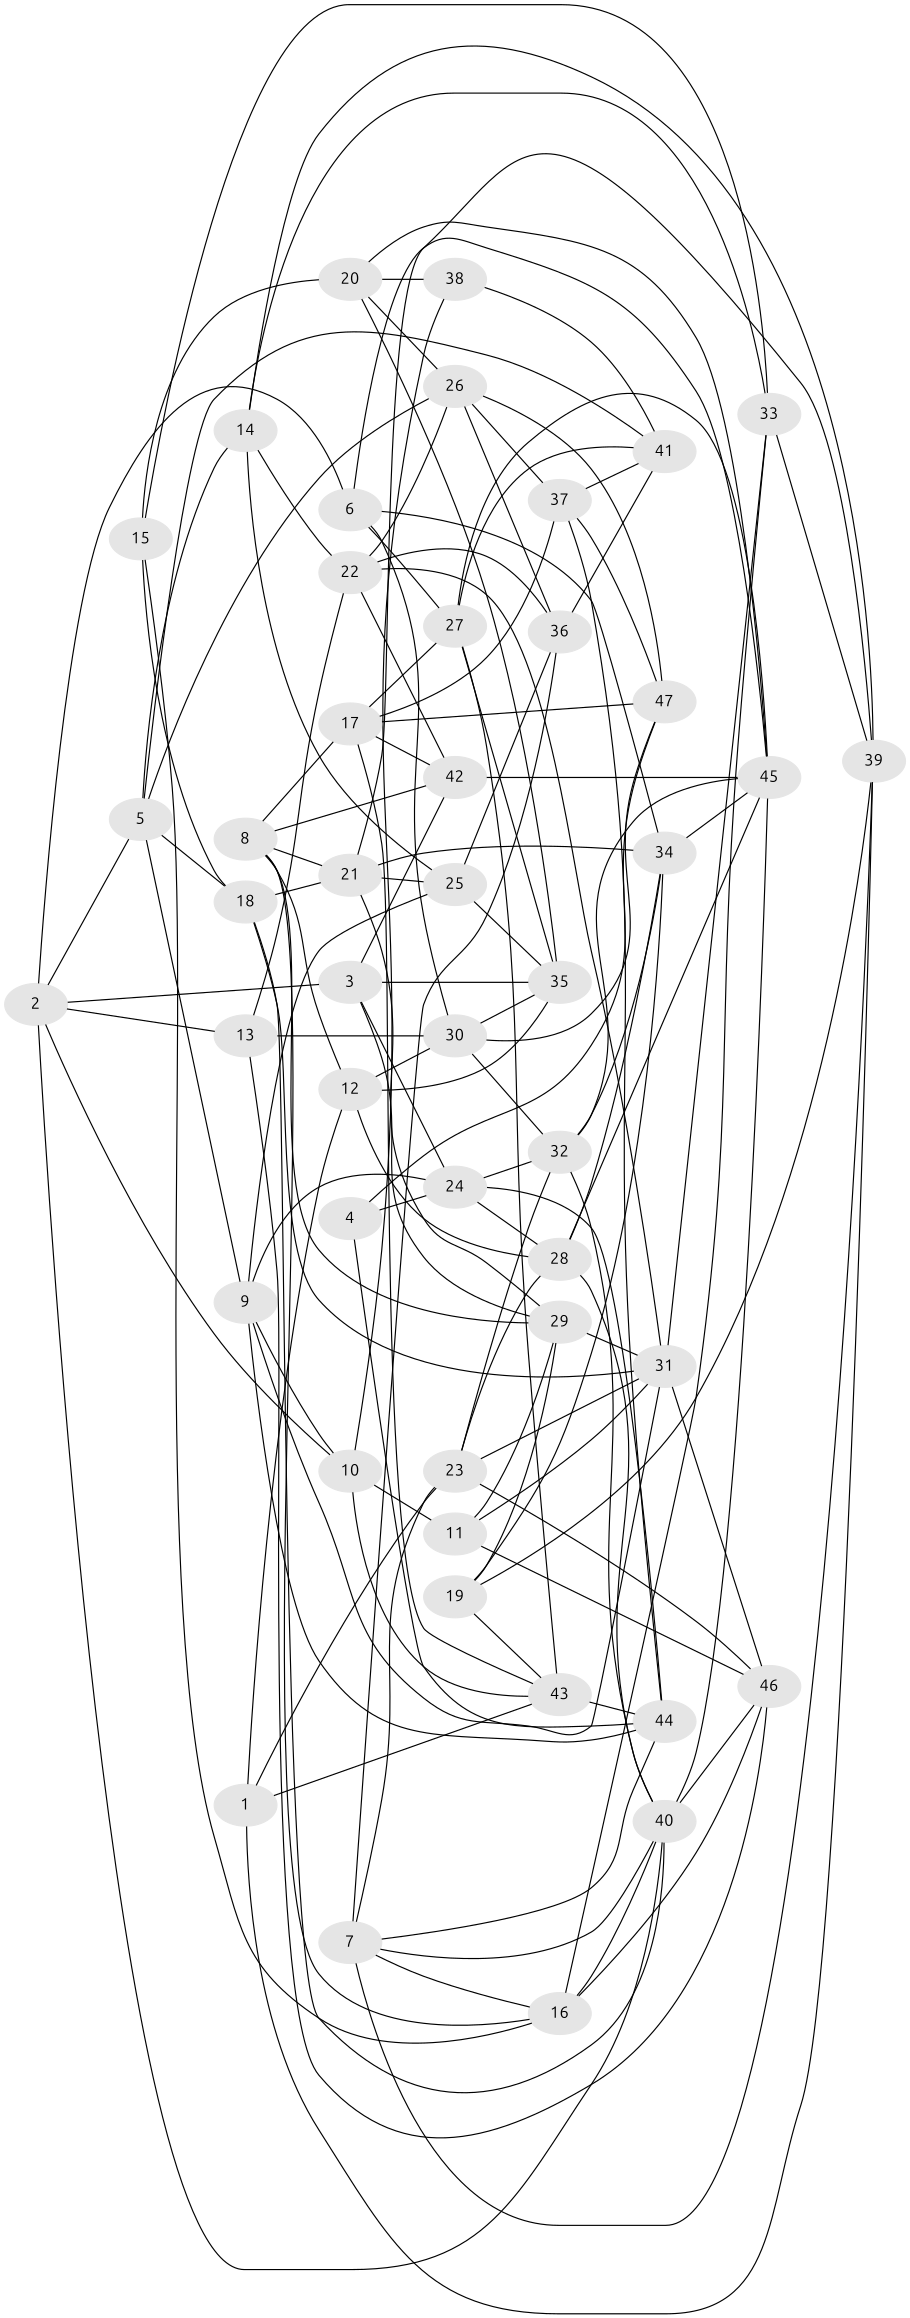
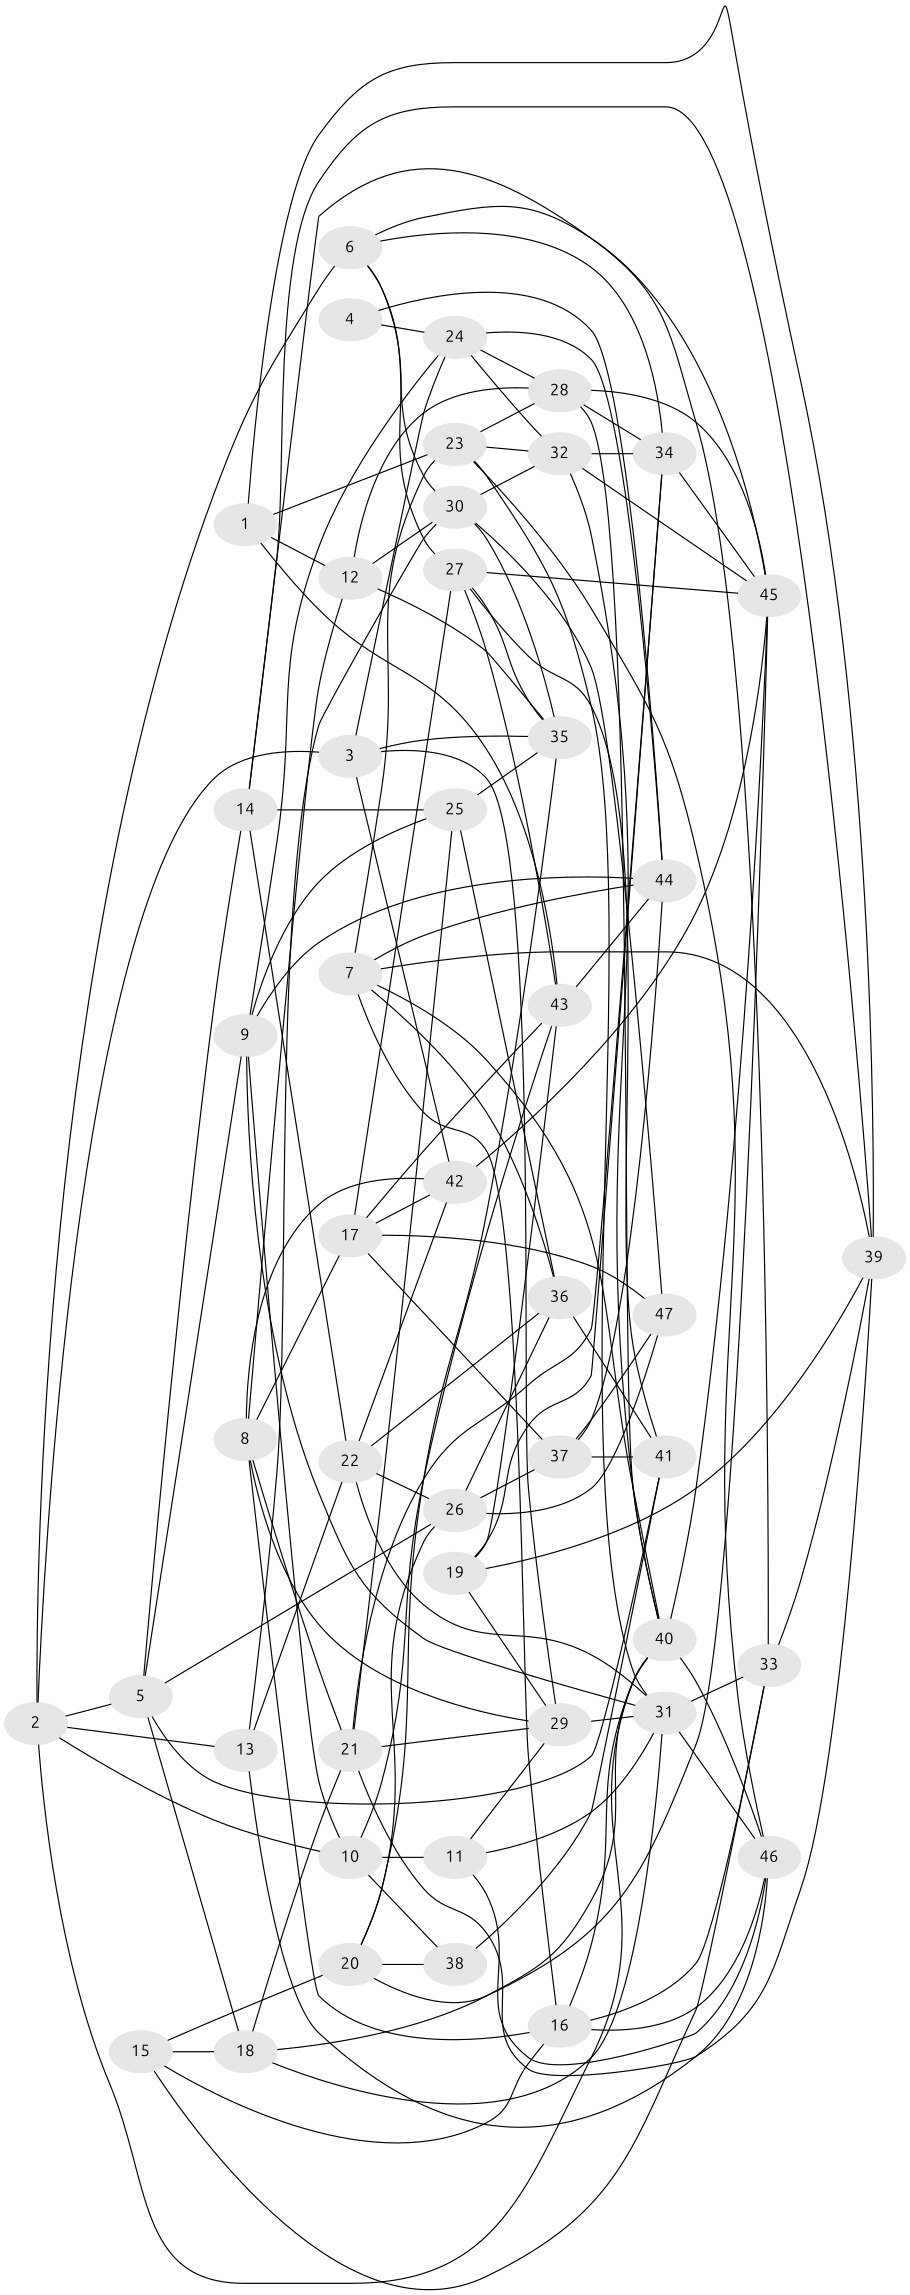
  graph {
    fontname=Ubuntu
    rankdir=LR
    node [color=gray90 fontname=Ubuntu style=filled]
    edge [fontname=Ubuntu weight=1.0]
    1
    12
    23
    39
    43
    35
    30
    28
    31
    46
    32
    44
    2
    5
    6
    10
    13
    40
    3
    9
    14
    18
    26
    41
    27
    34
    45
    11
    38
    22
    42
    24
    29
    4
    47
    25
    33
    21
    36
    37
    7
    16
    8
    17
    15
    20
    19
    1 -- 12
    1 -- 23
    1 -- 39
    1 -- 43
    12 -- 35 [weight=2.0]
    12 -- 30
    12 -- 28
    23 -- 28
    23 -- 31
    23 -- 46
    23 -- 32
    43 -- 44
    30 -- 35
    30 -- 32
    30 -- 47
    28 -- 40
    28 -- 34
    28 -- 45
    31 -- 46
    31 -- 33
    32 -- 40
    32 -- 34
    32 -- 45
    2 -- 5
    2 -- 6
    2 -- 10
    2 -- 13
    2 -- 40
    2 -- 3
    5 -- 9
    5 -- 14
    5 -- 18
    5 -- 26
    5 -- 41
    6 -- 30
    6 -- 27
    6 -- 34 [weight=2.0]
    6 -- 45
    10 -- 43
    10 -- 11
    10 -- 38 [weight=2.0]
    13 -- 30
    13 -- 46
    13 -- 22
    40 -- 46
    40 -- 45
    3 -- 35
    3 -- 42
    3 -- 24
    3 -- 29
    9 -- 31
    9 -- 44
    9 -- 10
    9 -- 24
    9 -- 25
    14 -- 39
    14 -- 22
    14 -- 25
    14 -- 33 [weight=2.0]
    18 -- 31
    18 -- 40
    18 -- 21
    26 -- 47
    26 -- 36
    26 -- 37
    27 -- 43
    27 -- 35
    27 -- 41
    27 -- 45
    34 -- 45
    11 -- 31
    11 -- 46
    11 -- 29
    38 -- 41
    22 -- 31
    22 -- 26
    22 -- 42
    22 -- 36
    42 -- 45
    24 -- 28
    24 -- 32
    24 -- 44
    29 -- 31
    4 -- 44
    4 -- 24
-   4 -- 47 [weight=2.0]
    25 -- 35
    25 -- 36 [weight=2.0]
    33 -- 39
    21 -- 39
    21 -- 34
    21 -- 29
    21 -- 25
    36 -- 41
    37 -- 44
    37 -- 41 [weight=2.0]
    37 -- 47
    7 -- 23
    7 -- 39
    7 -- 44
    7 -- 40
    7 -- 36
    7 -- 16
    16 -- 46
    16 -- 40
    16 -- 33
    8 -- 12
    8 -- 42
    8 -- 29
    8 -- 21
    8 -- 16
    8 -- 17
    17 -- 43
    17 -- 27
    17 -- 42
    17 -- 47
    17 -- 37
    15 -- 18 [weight=2.0]
    15 -- 33
    15 -- 16
    15 -- 20 [weight=2.0]
    20 -- 35
    20 -- 26
    20 -- 45
    20 -- 38
    19 -- 39
    19 -- 43
    19 -- 34
    19 -- 29
  }
